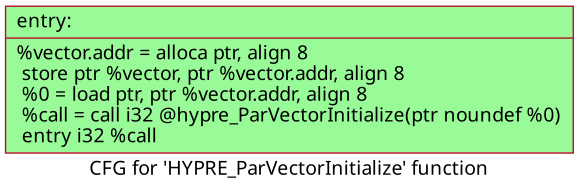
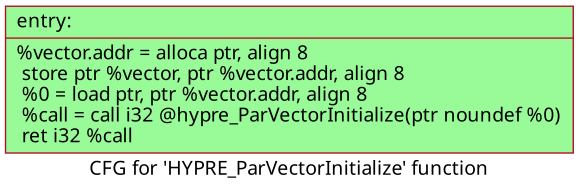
  digraph {
    label="CFG for 'HYPRE_ParVectorInitialize' function"
    fontname="Noto Sans"
-   n1 [color="#b70d28ff" fillcolor=palegreen fontname="Noto Sans" label="{entry:\l|  %vector.addr = alloca ptr, align 8\l  store ptr %vector, ptr %vector.addr, align 8\l  %0 = load ptr, ptr %vector.addr, align 8\l  %call = call i32 @hypre_ParVectorInitialize(ptr noundef %0)\l  entry i32 %call\l}" shape=record style=filled]
+   n1 [color="#b70d28ff" fillcolor=palegreen fontname="Noto Sans" label="{entry:\l|  %vector.addr = alloca ptr, align 8\l  store ptr %vector, ptr %vector.addr, align 8\l  %0 = load ptr, ptr %vector.addr, align 8\l  %call = call i32 @hypre_ParVectorInitialize(ptr noundef %0)\l  ret i32 %call\l}" shape=record style=filled]
  }
